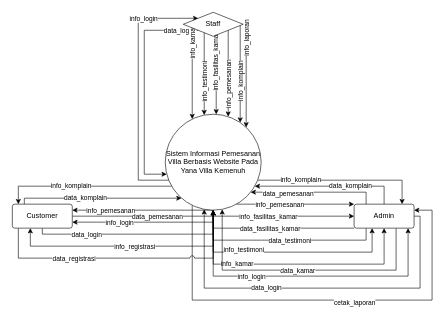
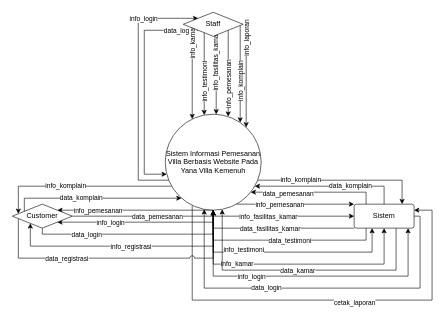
  <mxCell id="0" />
  <mxCell id="1" parent="0" />
  <mxCell id="2" style="edgeStyle=orthogonalEdgeStyle;rounded=0;orthogonalLoop=1;jettySize=auto;html=1;jumpStyle=arc;jumpSize=8;" edge="1" parent="1" source="26" target="35"><mxGeometry relative="1" as="geometry"><Array as="points"><mxPoint x="50" y="410" /></Array></mxGeometry></mxCell>
  <mxCell id="3" value="info_registrasi" style="edgeLabel;html=1;align=center;verticalAlign=middle;resizable=0;points=[];" vertex="1" connectable="0" parent="2"><mxGeometry x="0.374" relative="1" as="geometry"><mxPoint x="79" as="offset" /></mxGeometry></mxCell>
  <mxCell id="4" style="edgeStyle=orthogonalEdgeStyle;rounded=0;orthogonalLoop=1;jettySize=auto;html=1;" edge="1" parent="1" source="26" target="35"><mxGeometry relative="1" as="geometry"><Array as="points"><mxPoint x="160" y="370" /><mxPoint x="160" y="370" /></Array></mxGeometry></mxCell>
  <mxCell id="5" value="info_login" style="edgeLabel;html=1;align=center;verticalAlign=middle;resizable=0;points=[];" vertex="1" connectable="0" parent="4"><mxGeometry x="0.231" y="-3" relative="1" as="geometry"><mxPoint x="-20" y="3" as="offset" /></mxGeometry></mxCell>
  <mxCell id="6" style="edgeStyle=orthogonalEdgeStyle;rounded=0;orthogonalLoop=1;jettySize=auto;html=1;" edge="1" parent="1" source="26" target="35"><mxGeometry relative="1" as="geometry"><Array as="points"><mxPoint x="180" y="350" /><mxPoint x="180" y="350" /></Array></mxGeometry></mxCell>
  <mxCell id="7" value="info_pemesanan" style="edgeLabel;html=1;align=center;verticalAlign=middle;resizable=0;points=[];" vertex="1" connectable="0" parent="6"><mxGeometry x="0.686" y="2" relative="1" as="geometry"><mxPoint x="26" y="-2" as="offset" /></mxGeometry></mxCell>
  <mxCell id="8" style="edgeStyle=orthogonalEdgeStyle;rounded=0;orthogonalLoop=1;jettySize=auto;html=1;" edge="1" parent="1" source="26" target="35"><mxGeometry relative="1" as="geometry"><Array as="points"><mxPoint x="30" y="310" /></Array></mxGeometry></mxCell>
  <mxCell id="9" value="info_komplain" style="edgeLabel;html=1;align=center;verticalAlign=middle;resizable=0;points=[];" vertex="1" connectable="0" parent="8"><mxGeometry x="0.173" y="-1" relative="1" as="geometry"><mxPoint as="offset" /></mxGeometry></mxCell>
  <mxCell id="10" style="edgeStyle=orthogonalEdgeStyle;rounded=0;orthogonalLoop=1;jettySize=auto;html=1;" edge="1" parent="1" source="26" target="48"><mxGeometry relative="1" as="geometry"><Array as="points"><mxPoint x="355" y="460" /><mxPoint x="680" y="460" /></Array></mxGeometry></mxCell>
  <mxCell id="11" value="info_login" style="edgeLabel;html=1;align=center;verticalAlign=middle;resizable=0;points=[];" vertex="1" connectable="0" parent="10"><mxGeometry x="-0.328" y="-1" relative="1" as="geometry"><mxPoint as="offset" /></mxGeometry></mxCell>
  <mxCell id="12" style="edgeStyle=orthogonalEdgeStyle;rounded=0;orthogonalLoop=1;jettySize=auto;html=1;" edge="1" parent="1" source="26" target="48"><mxGeometry relative="1" as="geometry"><Array as="points"><mxPoint x="620" y="420" /></Array></mxGeometry></mxCell>
  <mxCell id="13" value="info_testimoni" style="edgeLabel;html=1;align=center;verticalAlign=middle;resizable=0;points=[];" vertex="1" connectable="0" parent="12"><mxGeometry x="-0.659" y="1" relative="1" as="geometry"><mxPoint x="49" y="1" as="offset" /></mxGeometry></mxCell>
  <mxCell id="14" style="edgeStyle=orthogonalEdgeStyle;rounded=0;orthogonalLoop=1;jettySize=auto;html=1;" edge="1" parent="1" source="26" target="48"><mxGeometry relative="1" as="geometry"><Array as="points"><mxPoint x="640" y="440" /></Array></mxGeometry></mxCell>
  <mxCell id="15" value="info_kamar" style="edgeLabel;html=1;align=center;verticalAlign=middle;resizable=0;points=[];" vertex="1" connectable="0" parent="14"><mxGeometry x="-0.406" y="1" relative="1" as="geometry"><mxPoint as="offset" /></mxGeometry></mxCell>
  <mxCell id="16" style="edgeStyle=orthogonalEdgeStyle;rounded=0;orthogonalLoop=1;jettySize=auto;html=1;" edge="1" parent="1" source="26" target="48"><mxGeometry relative="1" as="geometry"><Array as="points"><mxPoint x="510" y="360" /><mxPoint x="510" y="360" /></Array></mxGeometry></mxCell>
  <mxCell id="17" value="info_fasilitas_kamar" style="edgeLabel;html=1;align=center;verticalAlign=middle;resizable=0;points=[];" vertex="1" connectable="0" parent="16"><mxGeometry x="-0.237" y="-1" relative="1" as="geometry"><mxPoint x="8" y="-1" as="offset" /></mxGeometry></mxCell>
  <mxCell id="18" style="edgeStyle=orthogonalEdgeStyle;rounded=0;orthogonalLoop=1;jettySize=auto;html=1;" edge="1" parent="1" source="26" target="48"><mxGeometry relative="1" as="geometry"><Array as="points"><mxPoint x="510" y="340" /><mxPoint x="510" y="340" /></Array></mxGeometry></mxCell>
  <mxCell id="19" value="info_pemesanan" style="edgeLabel;html=1;align=center;verticalAlign=middle;resizable=0;points=[];" vertex="1" connectable="0" parent="18"><mxGeometry x="-0.323" y="-1" relative="1" as="geometry"><mxPoint x="6" as="offset" /></mxGeometry></mxCell>
  <mxCell id="20" style="edgeStyle=orthogonalEdgeStyle;rounded=0;orthogonalLoop=1;jettySize=auto;html=1;" edge="1" parent="1" source="26" target="48"><mxGeometry relative="1" as="geometry"><Array as="points"><mxPoint x="670" y="300" /></Array></mxGeometry></mxCell>
  <mxCell id="21" value="info_komplain" style="edgeLabel;html=1;align=center;verticalAlign=middle;resizable=0;points=[];" vertex="1" connectable="0" parent="20"><mxGeometry x="0.055" y="2" relative="1" as="geometry"><mxPoint x="-77" as="offset" /></mxGeometry></mxCell>
  <mxCell id="22" style="edgeStyle=orthogonalEdgeStyle;rounded=0;orthogonalLoop=1;jettySize=auto;html=1;" edge="1" parent="1" source="26" target="48"><mxGeometry relative="1" as="geometry"><Array as="points"><mxPoint x="320" y="500" /><mxPoint x="720" y="500" /><mxPoint x="720" y="350" /></Array></mxGeometry></mxCell>
  <mxCell id="23" value="cetak_laporan" style="edgeLabel;html=1;align=center;verticalAlign=middle;resizable=0;points=[];" vertex="1" connectable="0" parent="22"><mxGeometry x="0.163" y="-3" relative="1" as="geometry"><mxPoint as="offset" /></mxGeometry></mxCell>
  <mxCell id="24" style="edgeStyle=orthogonalEdgeStyle;rounded=0;orthogonalLoop=1;jettySize=auto;html=1;" edge="1" parent="1" source="63" target="26"><mxGeometry relative="1" as="geometry"><Array as="points"><mxPoint x="240" y="50" /><mxPoint x="240" y="290" /></Array></mxGeometry></mxCell>
  <mxCell id="25" value="data_login" style="edgeLabel;html=1;align=center;verticalAlign=middle;resizable=0;points=[];" vertex="1" connectable="0" parent="24"><mxGeometry x="-0.793" y="1" relative="1" as="geometry"><mxPoint x="5" y="-1" as="offset" /></mxGeometry></mxCell>
  <mxCell id="26" value="Sistem Informasi Pemesanan Villa Berbasis Website Pada Yana Villa Kemenuh" style="ellipse;whiteSpace=wrap;html=1;aspect=fixed;" parent="1" vertex="1"><mxGeometry x="275" y="190" width="160" height="160" as="geometry" /></mxCell>
  <mxCell id="27" style="edgeStyle=orthogonalEdgeStyle;rounded=0;orthogonalLoop=1;jettySize=auto;html=1;jumpStyle=arc;jumpSize=8;" edge="1" parent="1" source="35" target="26"><mxGeometry relative="1" as="geometry"><Array as="points"><mxPoint x="30" y="430" /></Array></mxGeometry></mxCell>
  <mxCell id="28" value="data_registrasi" style="edgeLabel;html=1;align=center;verticalAlign=middle;resizable=0;points=[];" vertex="1" connectable="0" parent="27"><mxGeometry x="-0.534" y="-1" relative="1" as="geometry"><mxPoint x="36" y="-1" as="offset" /></mxGeometry></mxCell>
  <mxCell id="29" style="edgeStyle=orthogonalEdgeStyle;rounded=0;orthogonalLoop=1;jettySize=auto;html=1;" edge="1" parent="1" source="35" target="26"><mxGeometry relative="1" as="geometry"><Array as="points"><mxPoint x="70" y="390" /></Array></mxGeometry></mxCell>
  <mxCell id="30" value="data_login" style="edgeLabel;html=1;align=center;verticalAlign=middle;resizable=0;points=[];" vertex="1" connectable="0" parent="29"><mxGeometry x="-0.507" relative="1" as="geometry"><mxPoint as="offset" /></mxGeometry></mxCell>
  <mxCell id="31" style="edgeStyle=orthogonalEdgeStyle;rounded=0;orthogonalLoop=1;jettySize=auto;html=1;" edge="1" parent="1" source="35" target="26"><mxGeometry relative="1" as="geometry"><Array as="points"><mxPoint x="170" y="360" /><mxPoint x="170" y="360" /></Array></mxGeometry></mxCell>
  <mxCell id="32" value="data_pemesanan" style="edgeLabel;html=1;align=center;verticalAlign=middle;resizable=0;points=[];" vertex="1" connectable="0" parent="31"><mxGeometry x="-0.106" y="1" relative="1" as="geometry"><mxPoint x="31" y="1" as="offset" /></mxGeometry></mxCell>
  <mxCell id="33" style="edgeStyle=orthogonalEdgeStyle;rounded=0;orthogonalLoop=1;jettySize=auto;html=1;" edge="1" parent="1" source="35" target="26"><mxGeometry relative="1" as="geometry"><Array as="points"><mxPoint x="40" y="330" /></Array></mxGeometry></mxCell>
  <mxCell id="34" value="data_komplain" style="edgeLabel;html=1;align=center;verticalAlign=middle;resizable=0;points=[];" vertex="1" connectable="0" parent="33"><mxGeometry x="-0.186" y="1" relative="1" as="geometry"><mxPoint as="offset" /></mxGeometry></mxCell>
- <mxCell id="35" value="Customer" style="rounded=1;arcSize=10;whiteSpace=wrap;html=1;align=center;" parent="1" vertex="1"><mxGeometry x="20" y="340" width="100" height="40" as="geometry" /></mxCell>
+ <mxCell id="35" value="Customer" style="rhombus;arcSize=10;whiteSpace=wrap;html=1;align=center;" parent="1" vertex="1"><mxGeometry x="20" y="340" width="100" height="40" as="geometry" /></mxCell>
  <mxCell id="36" style="edgeStyle=orthogonalEdgeStyle;rounded=0;orthogonalLoop=1;jettySize=auto;html=1;" edge="1" parent="1" source="48" target="26"><mxGeometry relative="1" as="geometry"><Array as="points"><mxPoint x="700" y="360" /><mxPoint x="700" y="480" /><mxPoint x="340" y="480" /></Array></mxGeometry></mxCell>
  <mxCell id="37" value="data_login" style="edgeLabel;html=1;align=center;verticalAlign=middle;resizable=0;points=[];" vertex="1" connectable="0" parent="36"><mxGeometry x="0.247" y="-1" relative="1" as="geometry"><mxPoint as="offset" /></mxGeometry></mxCell>
  <mxCell id="38" style="edgeStyle=orthogonalEdgeStyle;rounded=0;orthogonalLoop=1;jettySize=auto;html=1;" edge="1" parent="1" source="48" target="26"><mxGeometry relative="1" as="geometry"><Array as="points"><mxPoint x="660" y="450" /><mxPoint x="370" y="450" /></Array></mxGeometry></mxCell>
  <mxCell id="39" value="data_kamar" style="edgeLabel;html=1;align=center;verticalAlign=middle;resizable=0;points=[];" vertex="1" connectable="0" parent="38"><mxGeometry x="0.443" relative="1" as="geometry"><mxPoint x="98" as="offset" /></mxGeometry></mxCell>
  <mxCell id="40" style="edgeStyle=orthogonalEdgeStyle;rounded=0;orthogonalLoop=1;jettySize=auto;html=1;" edge="1" parent="1" source="48" target="26"><mxGeometry relative="1" as="geometry"><Array as="points"><mxPoint x="610" y="400" /></Array></mxGeometry></mxCell>
  <mxCell id="41" value="data_testimoni" style="edgeLabel;html=1;align=center;verticalAlign=middle;resizable=0;points=[];" vertex="1" connectable="0" parent="40"><mxGeometry x="-0.091" relative="1" as="geometry"><mxPoint as="offset" /></mxGeometry></mxCell>
  <mxCell id="42" style="edgeStyle=orthogonalEdgeStyle;rounded=0;orthogonalLoop=1;jettySize=auto;html=1;" edge="1" parent="1" source="48" target="26"><mxGeometry relative="1" as="geometry"><Array as="points"><mxPoint x="510" y="380" /><mxPoint x="510" y="380" /></Array></mxGeometry></mxCell>
  <mxCell id="43" value="data_fasilitas_kamar" style="edgeLabel;html=1;align=center;verticalAlign=middle;resizable=0;points=[];" vertex="1" connectable="0" parent="42"><mxGeometry x="0.311" y="1" relative="1" as="geometry"><mxPoint x="33" y="-1" as="offset" /></mxGeometry></mxCell>
  <mxCell id="44" style="edgeStyle=orthogonalEdgeStyle;rounded=0;orthogonalLoop=1;jettySize=auto;html=1;" edge="1" parent="1" source="48" target="26"><mxGeometry relative="1" as="geometry"><Array as="points"><mxPoint x="610" y="320" /></Array></mxGeometry></mxCell>
  <mxCell id="45" value="data_pemesanan" style="edgeLabel;html=1;align=center;verticalAlign=middle;resizable=0;points=[];" vertex="1" connectable="0" parent="44"><mxGeometry x="-0.452" y="2" relative="1" as="geometry"><mxPoint x="-93" as="offset" /></mxGeometry></mxCell>
  <mxCell id="46" style="edgeStyle=orthogonalEdgeStyle;rounded=0;orthogonalLoop=1;jettySize=auto;html=1;" edge="1" parent="1" source="48" target="26"><mxGeometry relative="1" as="geometry"><Array as="points"><mxPoint x="640" y="310" /></Array></mxGeometry></mxCell>
  <mxCell id="47" value="data_komplain" style="edgeLabel;html=1;align=center;verticalAlign=middle;resizable=0;points=[];" vertex="1" connectable="0" parent="46"><mxGeometry x="-0.22" y="-1" relative="1" as="geometry"><mxPoint x="9" as="offset" /></mxGeometry></mxCell>
- <mxCell id="48" value="Admin" style="rounded=1;arcSize=10;whiteSpace=wrap;html=1;align=center;" parent="1" vertex="1"><mxGeometry x="590" y="340" width="100" height="40" as="geometry" /></mxCell>
+ <mxCell id="48" value="Sistem" style="rounded=1;arcSize=10;whiteSpace=wrap;html=1;align=center;" parent="1" vertex="1"><mxGeometry x="590" y="340" width="100" height="40" as="geometry" /></mxCell>
  <mxCell id="49" style="edgeStyle=orthogonalEdgeStyle;rounded=0;orthogonalLoop=1;jettySize=auto;html=1;jumpStyle=arc;jumpSize=8;" edge="1" parent="1" source="26" target="63"><mxGeometry relative="1" as="geometry"><Array as="points"><mxPoint x="230" y="300" /><mxPoint x="230" y="30" /></Array></mxGeometry></mxCell>
  <mxCell id="50" value="info_login" style="edgeLabel;html=1;align=center;verticalAlign=middle;resizable=0;points=[];" vertex="1" connectable="0" parent="49"><mxGeometry x="-0.819" y="-2" relative="1" as="geometry"><mxPoint x="-4" y="-268" as="offset" /></mxGeometry></mxCell>
  <mxCell id="51" style="edgeStyle=orthogonalEdgeStyle;rounded=0;orthogonalLoop=1;jettySize=auto;html=1;" edge="1" parent="1" source="63" target="26"><mxGeometry relative="1" as="geometry"><mxPoint x="330" y="240" as="targetPoint" /><Array as="points"><mxPoint x="320" y="170" /><mxPoint x="320" y="170" /></Array></mxGeometry></mxCell>
  <mxCell id="52" value="info_kamar" style="edgeLabel;html=1;align=center;verticalAlign=middle;resizable=0;points=[];rotation=270;" vertex="1" connectable="0" parent="51"><mxGeometry x="-0.281" y="-1" relative="1" as="geometry"><mxPoint x="1" y="-29" as="offset" /></mxGeometry></mxCell>
  <mxCell id="53" style="edgeStyle=orthogonalEdgeStyle;rounded=0;orthogonalLoop=1;jettySize=auto;html=1;" edge="1" parent="1" source="63" target="26"><mxGeometry relative="1" as="geometry"><Array as="points"><mxPoint x="340" y="170" /><mxPoint x="340" y="170" /></Array></mxGeometry></mxCell>
  <mxCell id="54" value="info_testimoni" style="edgeLabel;html=1;align=center;verticalAlign=middle;resizable=0;points=[];rotation=270;" vertex="1" connectable="0" parent="53"><mxGeometry x="0.202" relative="1" as="geometry"><mxPoint as="offset" /></mxGeometry></mxCell>
  <mxCell id="55" style="edgeStyle=orthogonalEdgeStyle;rounded=0;orthogonalLoop=1;jettySize=auto;html=1;" edge="1" parent="1" source="63" target="26"><mxGeometry relative="1" as="geometry"><Array as="points"><mxPoint x="360" y="180" /><mxPoint x="360" y="180" /></Array></mxGeometry></mxCell>
  <mxCell id="56" value="info_fasilitas_kamar" style="edgeLabel;html=1;align=center;verticalAlign=middle;resizable=0;points=[];rotation=270;" vertex="1" connectable="0" parent="55"><mxGeometry x="-0.308" y="-2" relative="1" as="geometry"><mxPoint as="offset" /></mxGeometry></mxCell>
  <mxCell id="57" style="edgeStyle=orthogonalEdgeStyle;rounded=0;orthogonalLoop=1;jettySize=auto;html=1;" edge="1" parent="1" source="63" target="26"><mxGeometry relative="1" as="geometry"><Array as="points"><mxPoint x="380" y="170" /><mxPoint x="380" y="170" /></Array></mxGeometry></mxCell>
  <mxCell id="58" value="info_pemesanan" style="edgeLabel;html=1;align=center;verticalAlign=middle;resizable=0;points=[];rotation=270;" vertex="1" connectable="0" parent="57"><mxGeometry x="0.264" y="1" relative="1" as="geometry"><mxPoint as="offset" /></mxGeometry></mxCell>
  <mxCell id="59" style="edgeStyle=orthogonalEdgeStyle;rounded=0;orthogonalLoop=1;jettySize=auto;html=1;" edge="1" parent="1" source="63" target="26"><mxGeometry relative="1" as="geometry"><Array as="points"><mxPoint x="400" y="180" /><mxPoint x="400" y="180" /></Array></mxGeometry></mxCell>
  <mxCell id="60" value="info_komplain" style="edgeLabel;html=1;align=center;verticalAlign=middle;resizable=0;points=[];rotation=270;" vertex="1" connectable="0" parent="59"><mxGeometry x="0.157" y="1" relative="1" as="geometry"><mxPoint as="offset" /></mxGeometry></mxCell>
  <mxCell id="61" style="edgeStyle=orthogonalEdgeStyle;rounded=0;orthogonalLoop=1;jettySize=auto;html=1;" edge="1" parent="1" source="63" target="26"><mxGeometry relative="1" as="geometry"><Array as="points"><mxPoint x="410" y="40" /></Array></mxGeometry></mxCell>
  <mxCell id="62" value="info_laporan" style="edgeLabel;html=1;align=center;verticalAlign=middle;resizable=0;points=[];rotation=270;" vertex="1" connectable="0" parent="61"><mxGeometry x="-0.2" relative="1" as="geometry"><mxPoint y="-42" as="offset" /></mxGeometry></mxCell>
  <mxCell id="63" value="Staff" style="rhombus;arcSize=10;whiteSpace=wrap;html=1;align=center;" parent="1" vertex="1"><mxGeometry x="305" y="20" width="100" height="40" as="geometry" /></mxCell>
